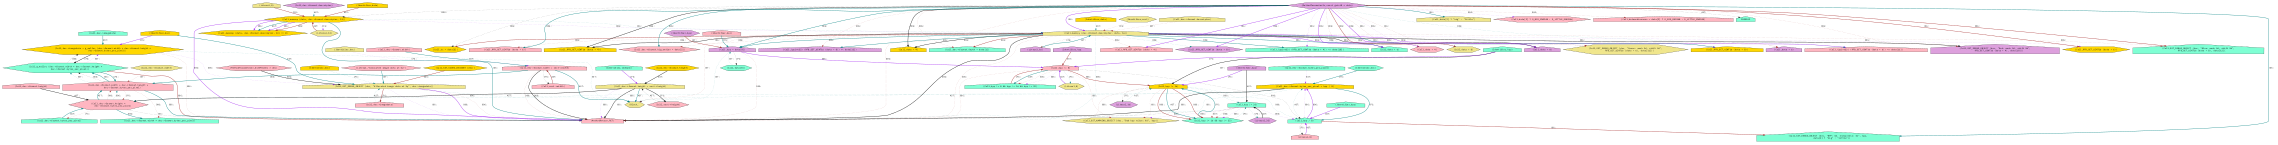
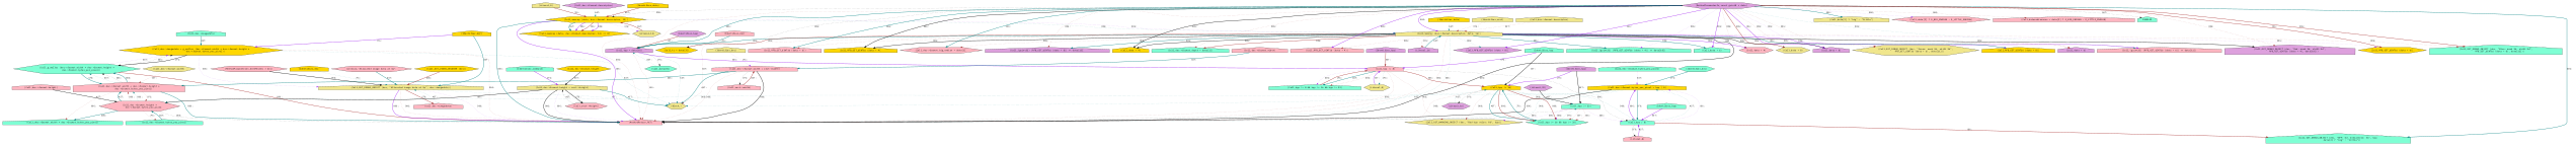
  digraph {
    fontname="IBM Plex Mono"
    node [fillcolor=lightpink fontname="IBM Plex Mono" shape=house style=filled]
    edge [color=teal fontname="IBM Plex Mono" style=bold]
    n1 [fillcolor=gold label="(Call,dec->imagedata = g_malloc (dec->format.width * dec->format.height *\n       dec->format.bytes_per_pixel))" shape=hexagon]
    n2 [fillcolor=aquamarine label="(Call,g_malloc (dec->format.width * dec->format.height *\n       dec->format.bytes_per_pixel))" shape=hexagon]
    n3 [fillcolor=khaki label="(Call,GST_DEBUG_OBJECT (dec, \"Allocated image data at %p\", dec->imagedata))"]
    n4 [label="(MethodReturn,RET)"]
    n5 [fillcolor=khaki label="(Block,)" shape=hexagon]
    n6 [label="(Call,dec->format.width * dec->format.height *\n       dec->format.bytes_per_pixel)"]
    n7 [label="(Call,dec->imagedata)"]
    n8 [label="(Call,dec->format.height *\n       dec->format.bytes_per_pixel)" shape=hexagon]
    n9 [fillcolor=aquamarine label="(Call,dec->format.width * dec->format.bytes_per_pixel)"]
    n10 [fillcolor=aquamarine label="(Call,dec->format.bytes_per_pixel)"]
    n11 [label="(Call,dec->format.width = rect->width)"]
    n12 [label="(Call,rect->width)"]
    n13 [fillcolor=khaki label="(Call,dec->format.height = rect->height)"]
    n14 [label="(Call,rect->height)" shape=hexagon]
    n15 [fillcolor=gold label="(Call,dec->format.bytes_per_pixel = bpp / 8)"]
    n16 [fillcolor=aquamarine label="(Call,bpp / 8)"]
    n17 [fillcolor=aquamarine label="(Call,GST_DEBUG_OBJECT (dec, \"BPP: %d. endianness: %s\", bpp,\n      data[2] ? \"big\" : \"little\"))"]
    n18 [label="(Literal,8)"]
    n19 [fillcolor=aquamarine label="(Call,bpp != 32)"]
    n20 [fillcolor=aquamarine label="(Call,bpp != 16 && bpp != 32)" shape=hexagon]
    n21 [fillcolor=plum label="(Literal,32)" shape=hexagon]
    n22 [fillcolor=khaki label="(Call,GST_WARNING_OBJECT (dec, \"Bad bpp value: %d\", bpp))" shape=hexagon]
    n23 [fillcolor=gold label="(Call,bpp != 16)"]
    n24 [fillcolor=plum label="(Literal,16)" shape=hexagon]
    n25 [label="(Call,bpp != 8)"]
    n26 [fillcolor=khaki label="(Literal,8)" shape=hexagon]
    n27 [fillcolor=aquamarine label="(Call,bpp != 8 && bpp != 16 && bpp != 32)"]
    n28 [fillcolor=plum label="(Call,bpp = data[0])"]
    n29 [fillcolor=aquamarine label="(Call,data[0])" shape=hexagon]
    n30 [fillcolor=khaki label="(Call,memcpy (dec->format.descriptor, data, 16))"]
    n31 [fillcolor=gold label="(Call,tc = data[3])" shape=hexagon]
    n32 [fillcolor=gold label="(Call,data + 4)"]
    n33 [fillcolor=plum label="(Call,data + 6)"]
    n34 [fillcolor=aquamarine label="(Call,GST_DEBUG_OBJECT (dec, \"Blue: mask %d, shift %d\",\n      RFB_GET_UINT16 (data + 8), data[12]))"]
    n35 [fillcolor=plum label="(Call,(guint32) (RFB_GET_UINT16 (data + 8)) << data[12])"]
    n36 [label="(Call,RFB_GET_UINT16 (data + 4))"]
    n37 [fillcolor=gold label="(Call,RFB_GET_UINT16 (data + 4))"]
    n38 [fillcolor=plum label="(Call,data + 8)"]
    n39 [label="(Call,(guint32) (RFB_GET_UINT16 (data + 6)) << data[11])"]
    n40 [fillcolor=gold label="(Call,RFB_GET_UINT16 (data + 6))" shape=hexagon]
    n41 [fillcolor=aquamarine label="(Call,(guint32) (RFB_GET_UINT16 (data + 4)) << data[10])"]
    n42 [fillcolor=khaki label="(Call,data + 8)" shape=hexagon]
    n43 [fillcolor=aquamarine label="(Call,dec->format.depth = data[1])"]
    n44 [fillcolor=plum label="(Literal,16)"]
    n45 [label="(Call,RFB_GET_UINT16 (data + 6))"]
    n46 [label="(Call,dec->format.big_endian = data[2])" shape=hexagon]
    n47 [label="(Call,data + 4)" shape=hexagon]
    n48 [fillcolor=gold label="(Call,RFB_GET_UINT16 (data + 8))"]
    n49 [fillcolor=plum label="(Call,GST_DEBUG_OBJECT (dec, \"Red: mask %d, shift %d\",\n      RFB_GET_UINT16 (data + 4), data[10]))"]
    n50 [fillcolor=plum label="(Call,RFB_GET_UINT16 (data + 8))" shape=hexagon]
    n51 [fillcolor=aquamarine label="(Call,data + 6)"]
    n52 [fillcolor=khaki label="(Call,GST_DEBUG_OBJECT (dec, \"Green: mask %d, shift %d\",\n      RFB_GET_UINT16 (data + 6), data[11]))" shape=hexagon]
    n53 [fillcolor=gold label="(Call,memcmp (data, dec->format.descriptor, 13))" shape=hexagon]
    n54 [fillcolor=gold label="(Call,memcmp (data, dec->format.descriptor, 13) == 0)" shape=hexagon]
    n55 [fillcolor=khaki label="(Literal,13)" shape=hexagon]
    n56 [fillcolor=plum label="(MethodParameterIn,const guint8 * data)" shape=hexagon]
    n57 [fillcolor=khaki label="(Call,data[2] ? \"big\" : \"little\")"]
    n58 [label="(Call,data[2] ? G_BIG_ENDIAN : G_LITTLE_ENDIAN)" shape=hexagon]
    n59 [label="(Call,dataendianness = data[2] ? G_BIG_ENDIAN : G_LITTLE_ENDIAN)"]
    1000109 [fillcolor=aquamarine]
    n61 [fillcolor=plum label="(Call,dec->format.descriptor)" shape=hexagon]
    n62 [fillcolor=plum label="(Identifier,bpp)" shape=hexagon]
    n63 [fillcolor=gold label="(Call,GST_VIDEO_DECODER (dec))" shape=hexagon]
    n64 [fillcolor=gold label="(Identifier,data)"]
    n65 [label="(Call,dec->format.width)"]
    n66 [fillcolor=aquamarine label="(Call,dec->imagedata)"]
    n67 [label="(Identifier,dec)"]
    n68 [fillcolor=gold label="(Identifier,dec)"]
-   n69 [fillcolor=khaki label="(Identifier,rect)" shape=hexagon]
+   n69 [fillcolor=khaki label="(Identifier,rect)"]
    n70 [fillcolor=aquamarine label="(Identifier,bpp)"]
    n71 [fillcolor=khaki label="(Call,dec->format.descriptor)"]
    n72 [fillcolor=gold label="(Identifier,data)"]
    n73 [fillcolor=aquamarine label="(Call,dec->format.bytes_per_pixel)"]
    n74 [label="(MethodParameterIn,GstVMncDec * dec)" shape=hexagon]
    n75 [label="(Call,dec->format.height)"]
    n76 [fillcolor=aquamarine label="(Identifier,redmask)"]
    n77 [fillcolor=aquamarine label="(Identifier,bpp)"]
    n78 [fillcolor=plum label="(Identifier,bpp)"]
    n79 [fillcolor=gold label="(Identifier,dec)"]
    n80 [fillcolor=khaki label="(Call,dec->format.width)" shape=hexagon]
    n81 [fillcolor=plum label="(Identifier,bpp)"]
    n82 [fillcolor=gold label="(Call,dec->format.height)" shape=hexagon]
    n83 [fillcolor=khaki label="(Identifier,dec)"]
    n84 [fillcolor=khaki label="(Literal,0)"]
    n85 [label="(Literal,\"Allocated image data at %p\")" shape=hexagon]
    n86 [fillcolor=aquamarine label="(Identifier,dec)" shape=hexagon]
    n1 -> n2 [color=black label="CFG: "]
    n1 -> n3 [color=purple label="DDG: " style=dotted]
    n1 -> n4 [color=brown label="DDG: " style=dotted]
    n1 -> n5 [label="AST: " style=dotted]
    n2 -> n1 [color=purple label="AST: " style=dotted]
    n2 -> n1 [color=black label="DDG: " style=dotted]
    n2 -> n4 [color=brown label="DDG: "]
    n2 -> n6 [label="CFG: "]
    n3 -> n4 [color=purple label="DDG: " style=dotted]
    n3 -> n4 [color=purple label="DDG: "]
    n3 -> n4 [color=brown label="DDG: " style=dotted]
    n3 -> n5 [label="AST: " style=dotted]
    n3 -> n7 [color=brown label="CFG: "]
    n6 -> n2 [label="AST: " style=dotted]
    n6 -> n2 [color=black label="DDG: " style=dotted]
    n6 -> n2 [label="DDG: "]
    n6 -> n4 [label="DDG: "]
    n6 -> n8 [color=brown label="CFG: " style=dotted]
    n6 -> n9 [color=brown label="DDG: " style=dotted]
    n7 -> n3 [label="AST: " style=dotted]
    n8 -> n4 [color=black label="DDG: " style=dotted]
    n8 -> n6 [label="AST: "]
    n8 -> n6 [color=brown label="DDG: " style=dotted]
    n8 -> n6 [label="DDG: " style=dotted]
    n8 -> n9 [label="DDG: "]
    n8 -> n10 [color=brown label="CFG: " style=dotted]
    n10 -> n8 [label="AST: "]
    n11 -> n4 [color=black label="DDG: "]
    n11 -> n4 [color=brown label="DDG: " style=dotted]
    n11 -> n5 [label="AST: "]
    n11 -> n6 [label="DDG: "]
    n11 -> n12 [color=black label="CFG: " style=dotted]
    n12 -> n11 [color=brown label="AST: "]
    n13 -> n4 [color=black label="DDG: "]
    n13 -> n4 [color=purple label="DDG: " style=dotted]
    n13 -> n5 [label="AST: "]
    n13 -> n8 [color=black label="DDG: "]
    n13 -> n14 [color=black label="CFG: "]
    n14 -> n13 [color=black label="AST: " style=dotted]
    n15 -> n4 [label="DDG: " style=dotted]
    n15 -> n4 [color=black label="DDG: "]
    n15 -> n5 [label="AST: " style=dotted]
    n15 -> n8 [label="DDG: " style=dotted]
    n15 -> n16 [label="CFG: "]
    n16 -> n15 [label="AST: " style=dotted]
    n16 -> n15 [color=purple label="DDG: " style=dotted]
    n16 -> n15 [color=purple label="DDG: "]
    n16 -> n17 [color=brown label="DDG: "]
    n16 -> n18 [color=black label="CFG: " style=dotted]
    n18 -> n16 [color=purple label="AST: "]
    n19 -> n4 [color=black label="DDG: " style=dotted]
    n19 -> n16 [color=purple label="DDG: " style=dotted]
    n19 -> n20 [color=brown label="AST: " style=dotted]
    n19 -> n20 [color=brown label="DDG: " style=dotted]
    n19 -> n20 [color=purple label="DDG: " style=dotted]
-   n19 -> n21 [label="CFG: " style=dotted]
    n19 -> n22 [color=purple label="DDG: " style=dotted]
    n20 -> n19 [label="CFG: " style=dotted]
    n20 -> n23 [label="CFG: "]
    n21 -> n19 [color=black label="AST: "]
    n23 -> n4 [color=brown label="DDG: " style=dotted]
    n23 -> n16 [label="DDG: " style=dotted]
    n23 -> n19 [label="DDG: " style=dotted]
    n23 -> n20 [label="AST: "]
    n23 -> n20 [color=brown label="DDG: "]
    n23 -> n20 [color=brown label="DDG: "]
    n23 -> n22 [color=brown label="DDG: " style=dotted]
    n23 -> n24 [color=black label="CFG: " style=dotted]
    n24 -> n23 [label="AST: " style=dotted]
    n25 -> n4 [color=brown label="DDG: " style=dotted]
    n25 -> n16 [color=black label="DDG: " style=dotted]
    n25 -> n22 [color=brown label="DDG: " style=dotted]
    n25 -> n23 [color=brown label="DDG: "]
    n25 -> n26 [label="CFG: " style=dotted]
    n25 -> n27 [label="AST: "]
    n25 -> n27 [color=brown label="DDG: " style=dotted]
    n25 -> n27 [color=purple label="DDG: " style=dotted]
    n26 -> n25 [color=purple label="AST: "]
    n27 -> n25 [color=brown label="CFG: "]
    n28 -> n4 [color=brown label="DDG: " style=dotted]
    n28 -> n5 [label="AST: " style=dotted]
    n28 -> n25 [color=purple label="DDG: "]
    n28 -> n29 [color=black label="CFG: " style=dotted]
    n29 -> n28 [label="AST: " style=dotted]
    n30 -> n4 [color=brown label="DDG: " style=dotted]
    n30 -> n4 [label="DDG: " style=dotted]
    n30 -> n4 [color=black label="DDG: "]
    n30 -> n5 [color=brown label="AST: " style=dotted]
    n30 -> n28 [label="DDG: "]
    n30 -> n31 [color=brown label="DDG: "]
    n30 -> n32 [color=black label="DDG: "]
    n30 -> n33 [color=brown label="DDG: " style=dotted]
    n30 -> n34 [color=brown label="DDG: " style=dotted]
    n30 -> n35 [label="DDG: "]
    n30 -> n36 [color=brown label="DDG: " style=dotted]
    n30 -> n37 [color=black label="DDG: "]
    n30 -> n38 [color=black label="DDG: "]
    n30 -> n39 [color=purple label="DDG: "]
    n30 -> n40 [color=purple label="DDG: " style=dotted]
    n30 -> n41 [label="DDG: "]
    n30 -> n42 [label="DDG: " style=dotted]
    n30 -> n43 [color=brown label="DDG: "]
    n30 -> n44 [color=brown label="CFG: " style=dotted]
    n30 -> n45 [color=brown label="DDG: " style=dotted]
    n30 -> n46 [color=brown label="DDG: " style=dotted]
    n30 -> n47 [color=purple label="DDG: "]
    n30 -> n48 [label="DDG: "]
    n30 -> n49 [color=black label="DDG: "]
    n30 -> n50 [label="DDG: " style=dotted]
    n30 -> n51 [label="DDG: "]
    n30 -> n52 [color=brown label="DDG: " style=dotted]
    n44 -> n30 [label="AST: "]
    n53 -> n4 [label="DDG: "]
    n53 -> n4 [color=purple label="DDG: "]
    n53 -> n30 [color=purple label="DDG: " style=dotted]
    n53 -> n30 [label="DDG: " style=dotted]
    n53 -> n54 [label="AST: "]
    n53 -> n54 [color=purple label="DDG: "]
    n53 -> n54 [color=brown label="DDG: "]
    n53 -> n54 [color=purple label="DDG: "]
    n53 -> n55 [color=purple label="CFG: " style=dotted]
    n55 -> n53 [color=brown label="AST: "]
    n56 -> n4 [color=brown label="DDG: " style=dotted]
    n56 -> n17 [label="DDG: "]
    n56 -> n28 [label="DDG: "]
    n56 -> n30 [color=purple label="DDG: "]
    n56 -> n31 [color=black label="DDG: " style=dotted]
    n56 -> n32 [color=black label="DDG: "]
    n56 -> n33 [color=brown label="DDG: " style=dotted]
    n56 -> n34 [color=brown label="DDG: "]
    n56 -> n35 [color=brown label="DDG: " style=dotted]
    n56 -> n36 [color=purple label="DDG: "]
    n56 -> n37 [color=black label="DDG: "]
    n56 -> n38 [color=purple label="DDG: "]
    n56 -> n39 [label="DDG: " style=dotted]
    n56 -> n40 [color=brown label="DDG: "]
    n56 -> n41 [color=purple label="DDG: " style=dotted]
    n56 -> n42 [color=brown label="DDG: "]
    n56 -> n43 [color=brown label="DDG: " style=dotted]
    n56 -> n45 [label="DDG: "]
    n56 -> n46 [label="DDG: "]
    n56 -> n47 [color=brown label="DDG: " style=dotted]
    n56 -> n48 [color=purple label="DDG: " style=dotted]
    n56 -> n49 [color=brown label="DDG: " style=dotted]
    n56 -> n50 [color=purple label="DDG: "]
    n56 -> n51 [color=purple label="DDG: "]
    n56 -> n52 [color=brown label="DDG: " style=dotted]
    n56 -> n53 [color=black label="DDG: " style=dotted]
    n56 -> n57 [label="DDG: "]
    n56 -> n58 [color=purple label="DDG: " style=dotted]
    n56 -> n59 [color=brown label="DDG: " style=dotted]
    n56 -> 1000109 [color=black label="AST: " style=dotted]
    n61 -> n53 [label="AST: " style=dotted]
    n62 -> n28 [color=brown label="AST: "]
    n63 -> n3 [color=brown label="DDG: "]
    n64 -> n30 [label="AST: " style=dotted]
    n65 -> n11 [label="AST: "]
    n66 -> n1 [label="AST: "]
    n67 -> n28 [label="CFG: "]
    n68 -> n1 [color=purple label="CFG: "]
    n68 -> n3 [label="AST: "]
    n69 -> n30 [color=brown label="CFG: " style=dotted]
    n70 -> n16 [color=purple label="AST: "]
    n71 -> n30 [color=brown label="AST: " style=dotted]
    n72 -> n53 [color=brown label="AST: "]
    n73 -> n15 [color=purple label="AST: " style=dotted]
    n74 -> n3 [color=black label="DDG: "]
    n75 -> n8 [color=black label="AST: "]
    n76 -> n13 [color=purple label="CFG: "]
    n77 -> n23 [color=black label="AST: "]
    n77 -> n25 [color=purple label="CFG: "]
    n78 -> n25 [color=brown label="AST: "]
    n79 -> n3 [label="CFG: " style=dotted]
    n80 -> n6 [color=brown label="AST: " style=dotted]
    n81 -> n19 [color=black label="AST: "]
    n81 -> n23 [color=purple label="CFG: "]
    n82 -> n13 [color=black label="AST: "]
    n83 -> n11 [color=purple label="CFG: " style=dotted]
    n84 -> n53 [color=brown label="CFG: "]
    n85 -> n3 [label="AST: "]
    n86 -> n15 [label="CFG: "]
  }
